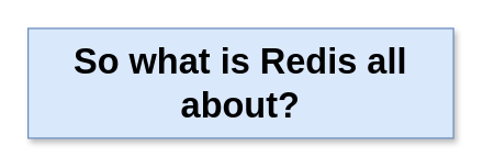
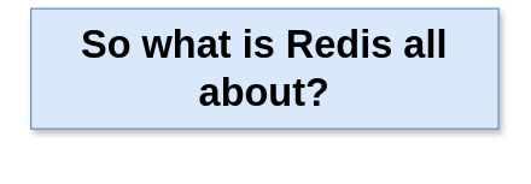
  <mxCell id="0" />
  <mxCell id="1" parent="0" />
- <mxCell id="2" value="So what is Redis all about?" style="rounded=0;whiteSpace=wrap;html=1;fontSize=26;fillColor=#dae8fc;strokeColor=#6c8ebf;fontStyle=1;shadow=1;" vertex="1" parent="1"><mxGeometry x="20" y="20" width="310" height="80" as="geometry" /></mxCell>
+ <mxCell id="2" value="So what is Redis all about?" style="rounded=0;whiteSpace=wrap;html=1;fontSize=26;fillColor=#dae8fc;strokeColor=#6c8ebf;fontStyle=1;shadow=1;" vertex="1" parent="1"><mxGeometry x="20" y="5" width="310" height="80" as="geometry" /></mxCell>
